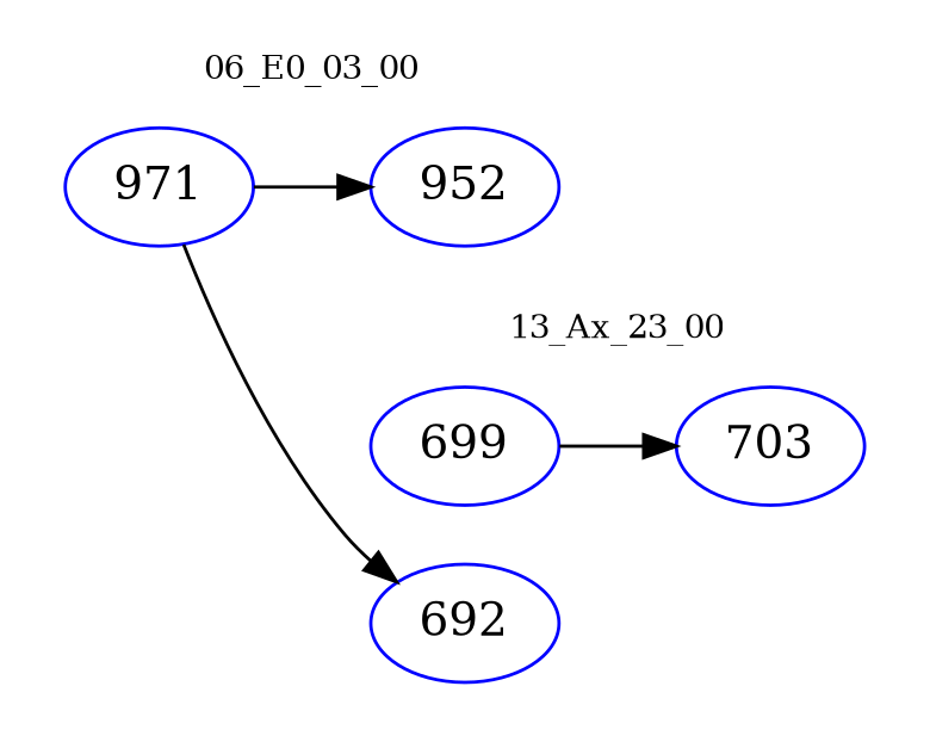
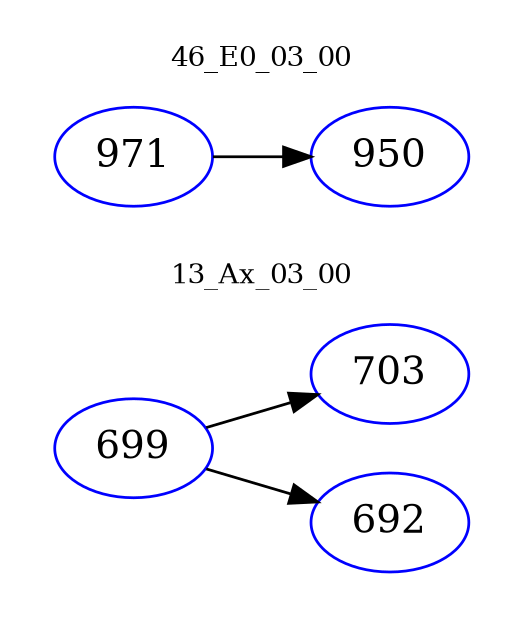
  digraph {
    rankdir=LR
    node [color=blue]
    edge [color=black]
    n1 [label=699]
    n2 [label=692]
    n3 [label=703]
    n4 [label=971]
-   n5 [label=952]
+   n5 [label=950]
    subgraph cluster_1 {
      color=white
      fontsize=10
-     label="13_Ax_23_00"
+     label="13_Ax_03_00"
      n1
      n2
      n3
    }
    subgraph cluster_2 {
      color=white
      fontsize=10
-     label="06_E0_03_00"
+     label="46_E0_03_00"
      n4
      n5
    }
-   n4 -> n2
+   n1 -> n2
    n1 -> n3
    n4 -> n5
  }
